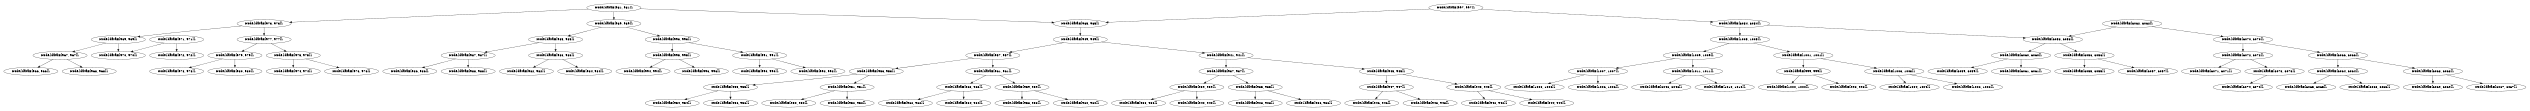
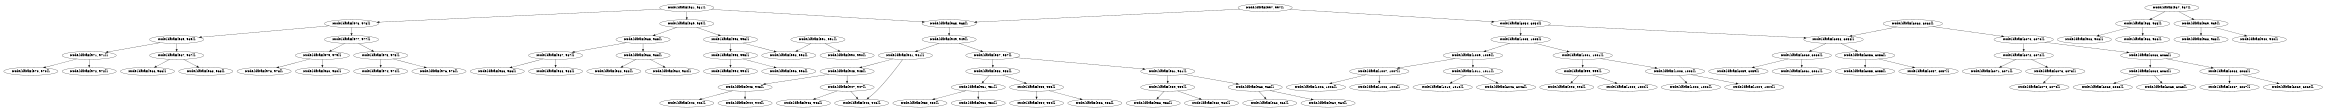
  digraph {
    n1 [label="Node{data=[997, 997]}"]
    n2 [label="Node{data=[965, 965]}"]
    n3 [label="Node{data=[6054, 6054]}"]
    n4 [label="Node{data=[949, 949]}"]
    n5 [label="Node{data=[1005, 1005]}"]
    n6 [label="Node{data=[6058, 6058]}"]
    n7 [label="Node{data=[941, 941]}"]
    n8 [label="Node{data=[957, 957]}"]
    n9 [label="Node{data=[981, 981]}"]
    n10 [label="Node{data=[973, 973]}"]
    n11 [label="Node{data=[989, 989]}"]
    n12 [label="Node{data=[937, 937]}"]
    n13 [label="Node{data=[945, 945]}"]
    n14 [label="Node{data=[953, 953]}"]
    n15 [label="Node{data=[961, 961]}"]
    n16 [label="Node{data=[935, 935]}"]
    n17 [label="Node{data=[939, 939]}"]
    n18 [label="Node{data=[943, 943]}"]
    n19 [label="Node{data=[947, 947]}"]
    n20 [label="Node{data=[908, 908]}"]
    n21 [label="Node{data=[936, 936]}"]
    n22 [label="Node{data=[938, 938]}"]
    n23 [label="Node{data=[940, 940]}"]
    n24 [label="Node{data=[942, 942]}"]
    n25 [label="Node{data=[944, 944]}"]
    n26 [label="Node{data=[946, 946]}"]
    n27 [label="Node{data=[948, 948]}"]
    n28 [label="Node{data=[951, 951]}"]
    n29 [label="Node{data=[955, 955]}"]
    n30 [label="Node{data=[959, 959]}"]
    n31 [label="Node{data=[963, 963]}"]
    n32 [label="Node{data=[950, 950]}"]
    n33 [label="Node{data=[952, 952]}"]
    n34 [label="Node{data=[954, 954]}"]
    n35 [label="Node{data=[956, 956]}"]
    n36 [label="Node{data=[958, 958]}"]
    n37 [label="Node{data=[960, 960]}"]
    n38 [label="Node{data=[962, 962]}"]
    n39 [label="Node{data=[964, 964]}"]
    n40 [label="Node{data=[969, 969]}"]
    n41 [label="Node{data=[977, 977]}"]
    n42 [label="Node{data=[985, 985]}"]
    n43 [label="Node{data=[993, 993]}"]
    n44 [label="Node{data=[967, 967]}"]
    n45 [label="Node{data=[971, 971]}"]
    n46 [label="Node{data=[975, 975]}"]
    n47 [label="Node{data=[979, 979]}"]
    n48 [label="Node{data=[966, 966]}"]
    n49 [label="Node{data=[968, 968]}"]
    n50 [label="Node{data=[970, 970]}"]
    n51 [label="Node{data=[972, 972]}"]
    n52 [label="Node{data=[974, 974]}"]
    n53 [label="Node{data=[976, 976]}"]
    n54 [label="Node{data=[978, 978]}"]
    n55 [label="Node{data=[980, 980]}"]
    n56 [label="Node{data=[983, 983]}"]
    n57 [label="Node{data=[987, 987]}"]
    n58 [label="Node{data=[991, 991]}"]
    n59 [label="Node{data=[995, 995]}"]
    n60 [label="Node{data=[982, 982]}"]
    n61 [label="Node{data=[984, 984]}"]
    n62 [label="Node{data=[986, 986]}"]
    n63 [label="Node{data=[988, 988]}"]
    n64 [label="Node{data=[990, 990]}"]
    n65 [label="Node{data=[992, 992]}"]
    n66 [label="Node{data=[994, 994]}"]
    n67 [label="Node{data=[996, 996]}"]
    n68 [label="Node{data=[1001, 1001]}"]
    n69 [label="Node{data=[1009, 1009]}"]
    n70 [label="Node{data=[6062, 6062]}"]
    n71 [label="Node{data=[6070, 6070]}"]
    n72 [label="Node{data=[999, 999]}"]
    n73 [label="Node{data=[1003, 1003]}"]
    n74 [label="Node{data=[1007, 1007]}"]
    n75 [label="Node{data=[1011, 1011]}"]
    n76 [label="Node{data=[998, 998]}"]
    n77 [label="Node{data=[1000, 1000]}"]
    n78 [label="Node{data=[1002, 1002]}"]
    n79 [label="Node{data=[1004, 1004]}"]
    n80 [label="Node{data=[1006, 1006]}"]
    n81 [label="Node{data=[1008, 1008]}"]
    n82 [label="Node{data=[1010, 1010]}"]
    n83 [label="Node{data=[6046, 6046]}"]
    n84 [label="Node{data=[6056, 6056]}"]
    n85 [label="Node{data=[6060, 6060]}"]
    n86 [label="Node{data=[6066, 6066]}"]
    n87 [label="Node{data=[6072, 6072]}"]
    n88 [label="Node{data=[6055, 6055]}"]
    n89 [label="Node{data=[6057, 6057]}"]
    n90 [label="Node{data=[6059, 6059]}"]
    n91 [label="Node{data=[6061, 6061]}"]
    n92 [label="Node{data=[6064, 6064]}"]
    n93 [label="Node{data=[6068, 6068]}"]
    n94 [label="Node{data=[6071, 6071]}"]
    n95 [label="Node{data=[6073, 6073]}"]
    n96 [label="Node{data=[6063, 6063]}"]
    n97 [label="Node{data=[6065, 6065]}"]
    n98 [label="Node{data=[6067, 6067]}"]
    n99 [label="Node{data=[6069, 6069]}"]
    n100 [label="Node{data=[6074, 6074]}"]
    n1 -> n2
    n1 -> n3
    n2 -> n4
    n3 -> n5
    n3 -> n6
    n4 -> n7
    n4 -> n8
    n5 -> n68
    n5 -> n69
    n6 -> n84
    n6 -> n85
-   n7 -> n12
+   n7 -> n26
    n7 -> n13
    n8 -> n14
    n8 -> n15
    n9 -> n2
    n9 -> n10
    n9 -> n11
    n10 -> n40
    n10 -> n41
    n11 -> n42
    n11 -> n43
    n12 -> n16
    n12 -> n17
    n13 -> n18
    n13 -> n19
    n14 -> n28
    n14 -> n29
    n15 -> n30
    n15 -> n31
    n16 -> n20
    n16 -> n21
    n17 -> n22
    n17 -> n23
    n18 -> n24
    n18 -> n25
    n19 -> n26
    n19 -> n27
    n28 -> n32
    n28 -> n33
    n29 -> n34
    n29 -> n35
    n30 -> n36
    n30 -> n37
    n31 -> n38
    n31 -> n39
    n40 -> n44
-   n40 -> n50
+   n40 -> n45
    n41 -> n46
    n41 -> n47
    n42 -> n56
    n42 -> n57
-   n43 -> n58
+   n43 -> n65
    n43 -> n59
    n44 -> n48
    n44 -> n49
    n45 -> n50
    n45 -> n51
    n46 -> n52
    n46 -> n53
    n47 -> n54
    n47 -> n55
    n56 -> n60
    n56 -> n61
    n57 -> n62
    n57 -> n63
    n58 -> n64
    n58 -> n65
    n59 -> n66
    n59 -> n67
    n68 -> n72
    n68 -> n73
    n69 -> n74
    n69 -> n75
    n70 -> n6
    n70 -> n71
    n71 -> n86
    n71 -> n87
    n72 -> n76
    n72 -> n77
    n73 -> n78
    n73 -> n79
    n74 -> n80
    n74 -> n81
    n75 -> n82
    n75 -> n83
    n84 -> n88
    n84 -> n89
    n85 -> n90
    n85 -> n91
    n86 -> n92
    n86 -> n93
    n87 -> n94
    n87 -> n95
    n92 -> n96
    n92 -> n97
    n93 -> n98
    n93 -> n99
    n95 -> n100
  }
